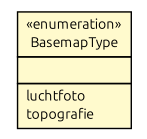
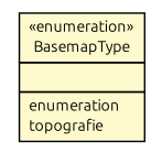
  digraph {
    nodesep=0.25
    ranksep=0.5
    fontname=Ubuntu
-   n1 [fontcolor=black fontname=Ubuntu fontsize=10.0 label=<<table title="nl.mineleni.cbsviewer.servlet.wms.BasemapType" border="0" cellborder="1" cellspacing="0" cellpadding="2" port="p" bgcolor="lemonChiffon" href="./BasemapType.html"> 		<tr><td><table border="0" cellspacing="0" cellpadding="1"> <tr><td align="center" balign="center"> &#171;enumeration&#187; </td></tr> <tr><td align="center" balign="center"> BasemapType </td></tr> 		</table></td></tr> 		<tr><td><table border="0" cellspacing="0" cellpadding="1"> <tr><td align="left" balign="left">  </td></tr> 		</table></td></tr> 		<tr><td><table border="0" cellspacing="0" cellpadding="1"> <tr><td align="left" balign="left"> luchtfoto </td></tr> <tr><td align="left" balign="left"> topografie </td></tr> 		</table></td></tr> 		</table>> shape=plaintext]
+   n1 [fontcolor=black fontname=Ubuntu fontsize=10.0 label=<<table title="nl.mineleni.cbsviewer.servlet.wms.BasemapType" border="0" cellborder="1" cellspacing="0" cellpadding="2" port="p" bgcolor="lemonChiffon" href="./BasemapType.html"> 		<tr><td><table border="0" cellspacing="0" cellpadding="1"> <tr><td align="center" balign="center"> &#171;enumeration&#187; </td></tr> <tr><td align="center" balign="center"> BasemapType </td></tr> 		</table></td></tr> 		<tr><td><table border="0" cellspacing="0" cellpadding="1"> <tr><td align="left" balign="left">  </td></tr> 		</table></td></tr> 		<tr><td><table border="0" cellspacing="0" cellpadding="1"> <tr><td align="left" balign="left"> enumeration </td></tr> <tr><td align="left" balign="left"> topografie </td></tr> 		</table></td></tr> 		</table>> shape=plaintext]
  }
